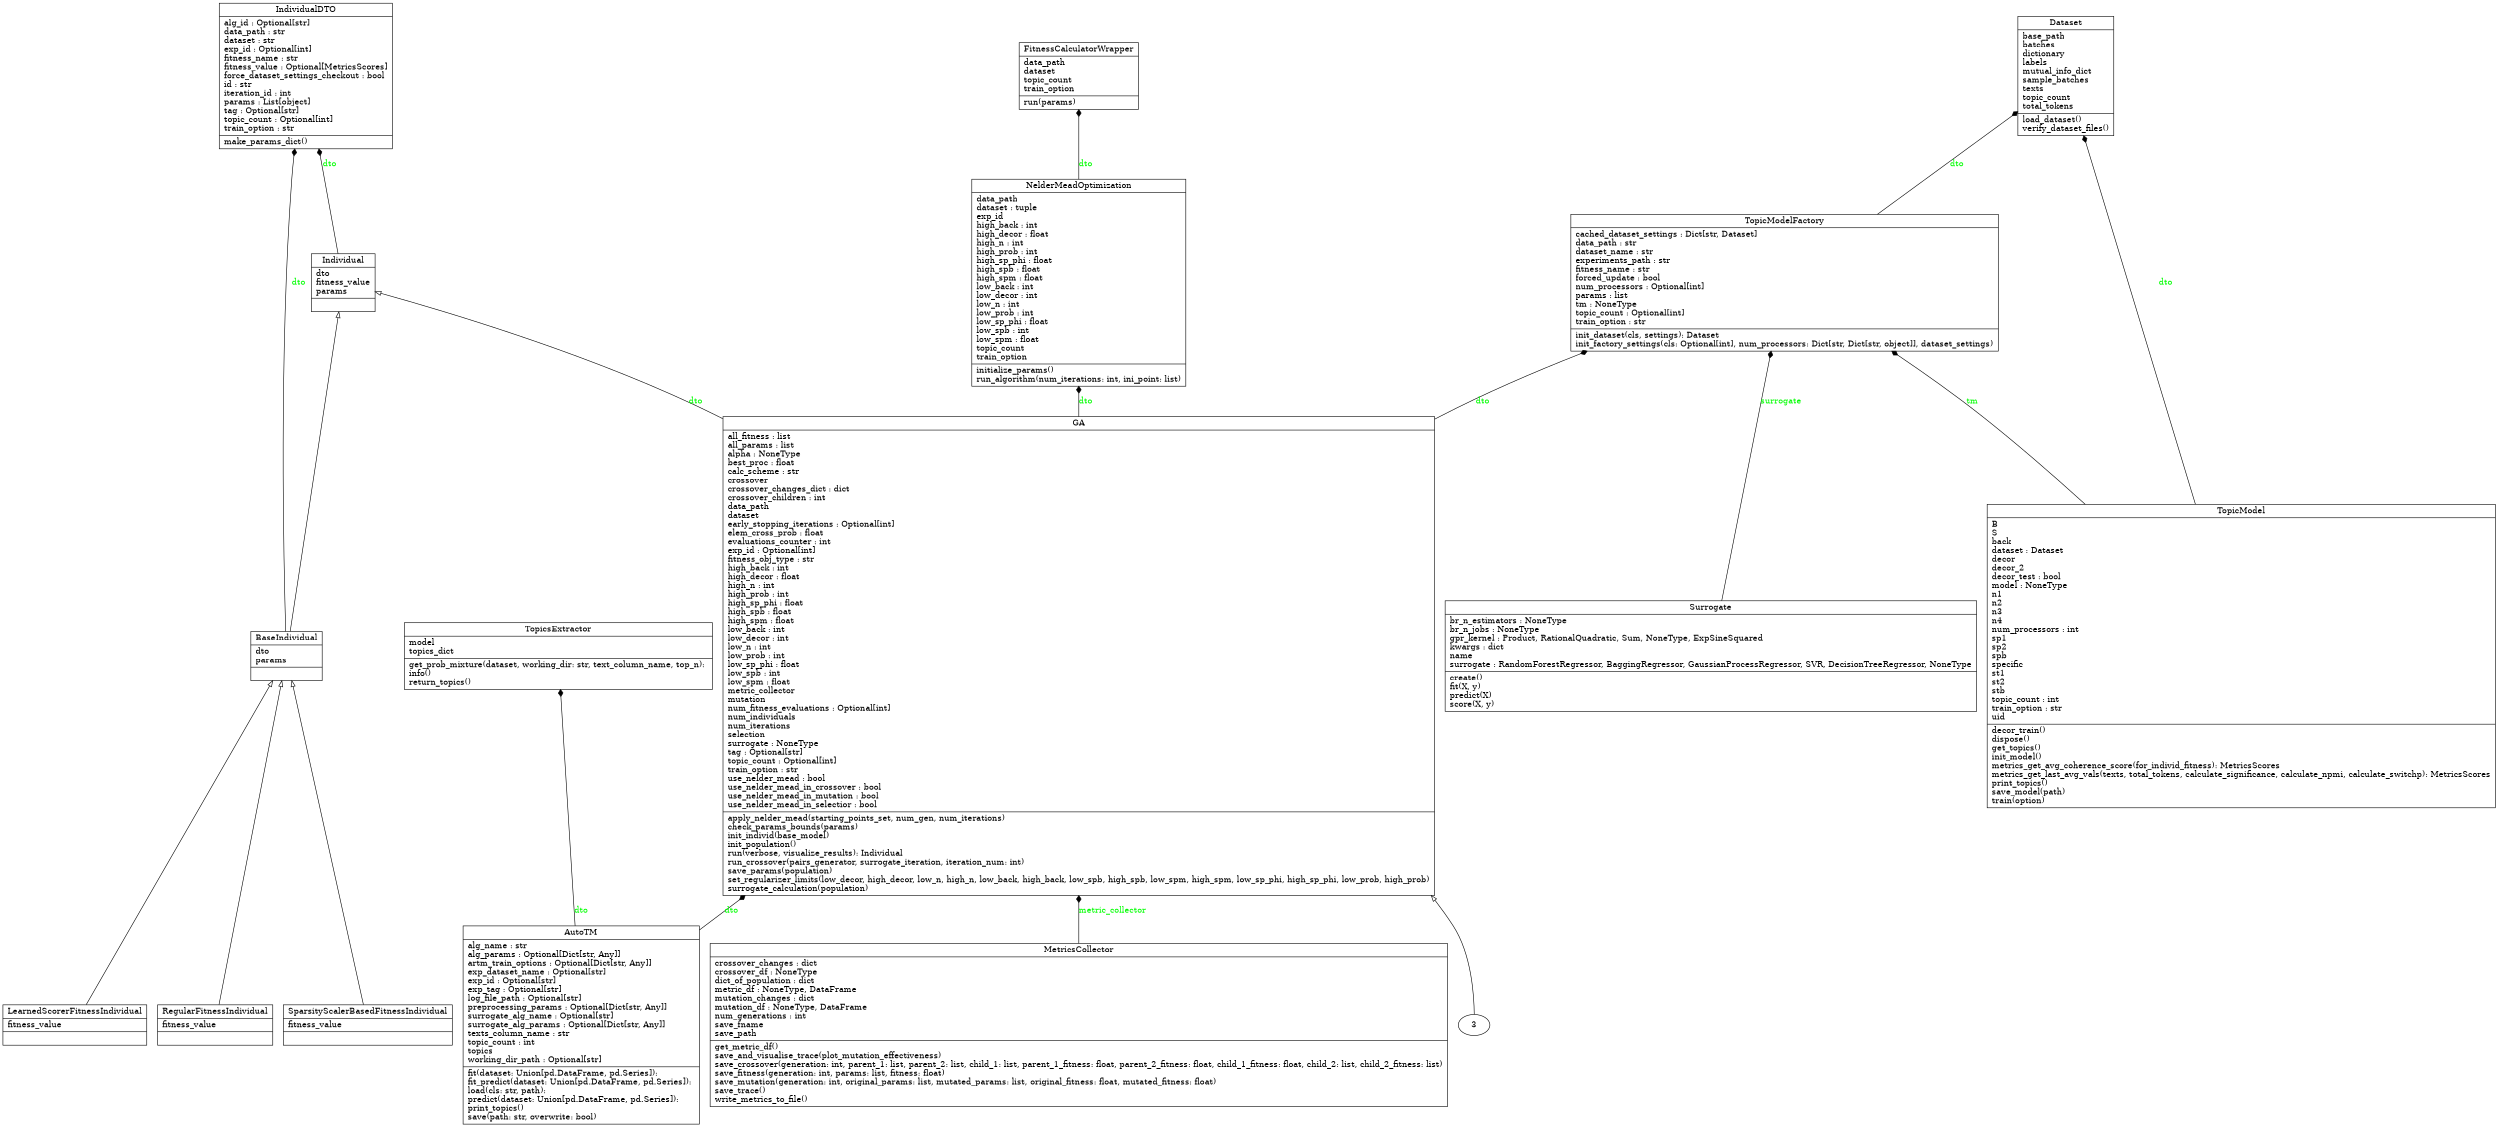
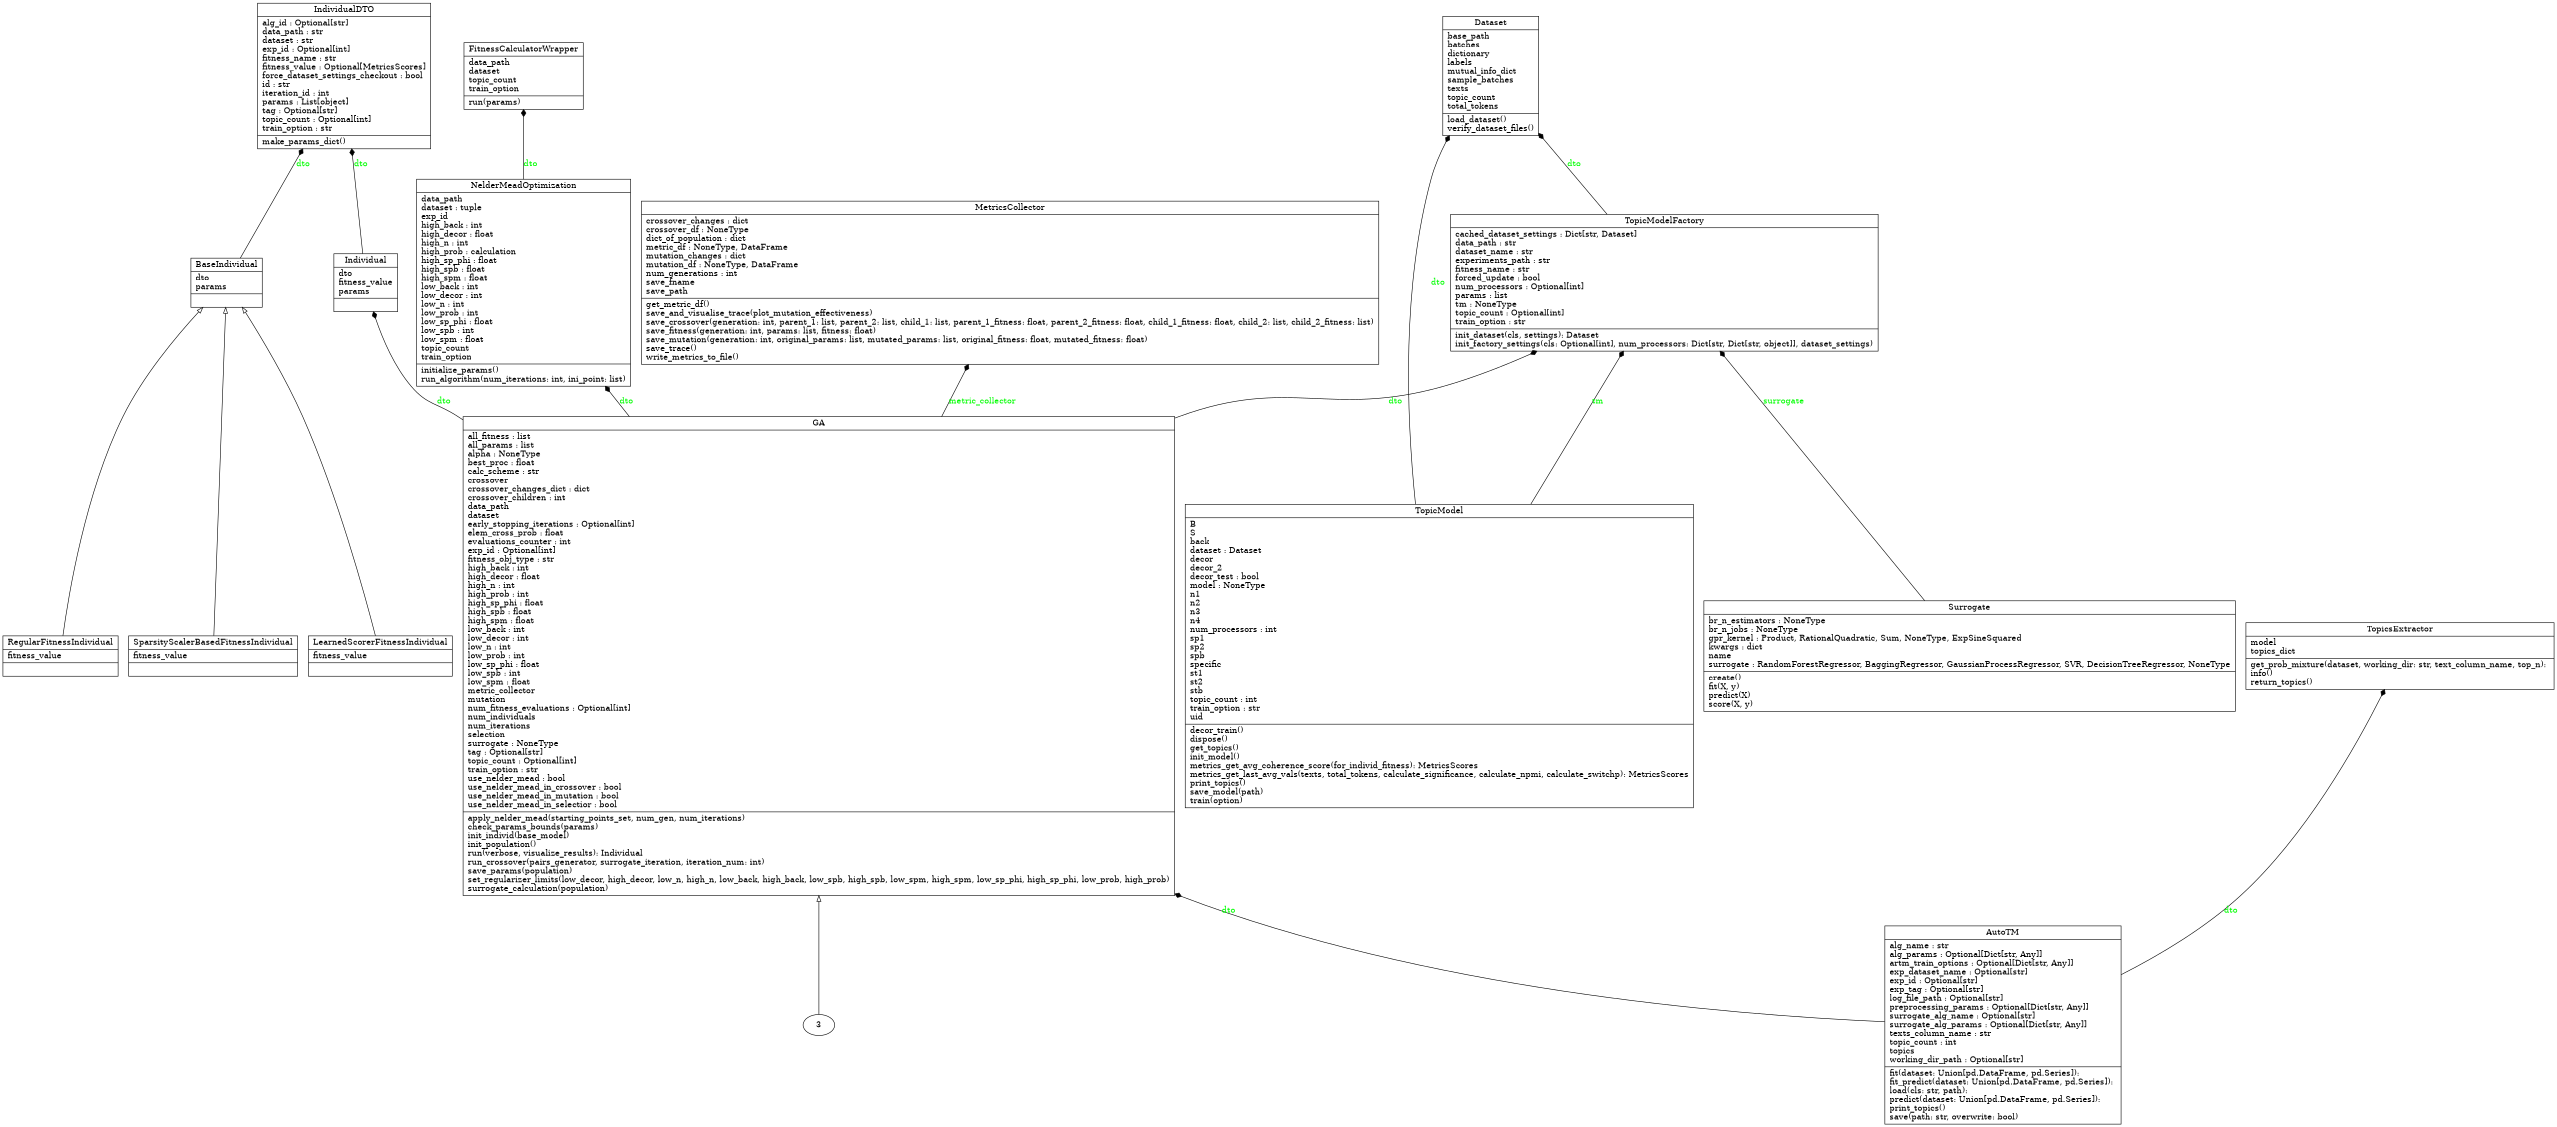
  digraph {
    rankdir=BT
    node [shape=record]
    edge [arrowhead=diamond arrowtail=none fontcolor=green style=solid]
    n1 [label="{AutoTM|alg_name : str\lalg_params : Optional[Dict[str, Any]]\lartm_train_options : Optional[Dict[str, Any]]\lexp_dataset_name : Optional[str]\lexp_id : Optional[str]\lexp_tag : Optional[str]\llog_file_path : Optional[str]\lpreprocessing_params : Optional[Dict[str, Any]]\lsurrogate_alg_name : Optional[str]\lsurrogate_alg_params : Optional[Dict[str, Any]]\ltexts_column_name : str\ltopic_count : int\ltopics\lworking_dir_path : Optional[str]\l|fit(dataset: Union[pd.DataFrame, pd.Series]): \lfit_predict(dataset: Union[pd.DataFrame, pd.Series]): \lload(cls: str, path): \lpredict(dataset: Union[pd.DataFrame, pd.Series]): \lprint_topics()\lsave(path: str, overwrite: bool)\l}"]
    n2 [label="{GA|all_fitness : list\lall_params : list\lalpha : NoneType\lbest_proc : float\lcalc_scheme : str\lcrossover\lcrossover_changes_dict : dict\lcrossover_children : int\ldata_path\ldataset\learly_stopping_iterations : Optional[int]\lelem_cross_prob : float\levaluations_counter : int\lexp_id : Optional[int]\lfitness_obj_type : str\lhigh_back : int\lhigh_decor : float\lhigh_n : int\lhigh_prob : int\lhigh_sp_phi : float\lhigh_spb : float\lhigh_spm : float\llow_back : int\llow_decor : int\llow_n : int\llow_prob : int\llow_sp_phi : float\llow_spb : int\llow_spm : float\lmetric_collector\lmutation\lnum_fitness_evaluations : Optional[int]\lnum_individuals\lnum_iterations\lselection\lsurrogate : NoneType\ltag : Optional[str]\ltopic_count : Optional[int]\ltrain_option : str\luse_nelder_mead : bool\luse_nelder_mead_in_crossover : bool\luse_nelder_mead_in_mutation : bool\luse_nelder_mead_in_selectior : bool\l|apply_nelder_mead(starting_points_set, num_gen, num_iterations)\lcheck_params_bounds(params)\linit_individ(base_model)\linit_population()\lrun(verbose, visualize_results): Individual\lrun_crossover(pairs_generator, surrogate_iteration, iteration_num: int)\lsave_params(population)\lset_regularizer_limits(low_decor, high_decor, low_n, high_n, low_back, high_back, low_spb, high_spb, low_spm, high_spm, low_sp_phi, high_sp_phi, low_prob, high_prob)\lsurrogate_calculation(population)\l}"]
    n3 [label="{TopicsExtractor|model\ltopics_dict\l|get_prob_mixture(dataset, working_dir: str, text_column_name, top_n): \linfo()\lreturn_topics()\l}"]
    n4 [label="{Individual|dto\lfitness_value\lparams\l|}"]
-   n5 [label="{NelderMeadOptimization|data_path\ldataset : tuple\lexp_id\lhigh_back : int\lhigh_decor : float\lhigh_n : int\lhigh_prob : int\lhigh_sp_phi : float\lhigh_spb : float\lhigh_spm : float\llow_back : int\llow_decor : int\llow_n : int\llow_prob : int\llow_sp_phi : float\llow_spb : int\llow_spm : float\ltopic_count\ltrain_option\l|initialize_params()\lrun_algorithm(num_iterations: int, ini_point: list)\l}"]
+   n5 [label="{NelderMeadOptimization|data_path\ldataset : tuple\lexp_id\lhigh_back : int\lhigh_decor : float\lhigh_n : int\lhigh_prob : calculation\lhigh_sp_phi : float\lhigh_spb : float\lhigh_spm : float\llow_back : int\llow_decor : int\llow_n : int\llow_prob : int\llow_sp_phi : float\llow_spb : int\llow_spm : float\ltopic_count\ltrain_option\l|initialize_params()\lrun_algorithm(num_iterations: int, ini_point: list)\l}"]
    n6 [label="{TopicModelFactory|cached_dataset_settings : Dict[str, Dataset]\ldata_path : str\ldataset_name : str\lexperiments_path : str\lfitness_name : str\lforced_update : bool\lnum_processors : Optional[int]\lparams : list\ltm : NoneType\ltopic_count : Optional[int]\ltrain_option : str\l|init_dataset(cls, settings): Dataset\linit_factory_settings(cls: Optional[int], num_processors: Dict[str, Dict[str, object]], dataset_settings)\l}"]
    n7 [label="{BaseIndividual|dto\lparams\l|}"]
    n8 [label="{IndividualDTO|alg_id : Optional[str]\ldata_path : str\ldataset : str\lexp_id : Optional[int]\lfitness_name : str\lfitness_value : Optional[MetricsScores]\lforce_dataset_settings_checkout : bool\lid : str\literation_id : int\lparams : List[object]\ltag : Optional[str]\ltopic_count : Optional[int]\ltrain_option : str\l|make_params_dict()\l}"]
    n9 [label="{Dataset|base_path\lbatches\ldictionary\llabels\lmutual_info_dict\lsample_batches\ltexts\ltopic_count\ltotal_tokens\l|load_dataset()\lverify_dataset_files()\l}"]
    n10 [label="{FitnessCalculatorWrapper|data_path\ldataset\ltopic_count\ltrain_option\l|run(params)\l}"]
    n11 [label="{LearnedScorerFitnessIndividual|fitness_value\l|}"]
    n12 [label="{MetricsCollector|crossover_changes : dict\lcrossover_df : NoneType\ldict_of_population : dict\lmetric_df : NoneType, DataFrame\lmutation_changes : dict\lmutation_df : NoneType, DataFrame\lnum_generations : int\lsave_fname\lsave_path\l|get_metric_df()\lsave_and_visualise_trace(plot_mutation_effectiveness)\lsave_crossover(generation: int, parent_1: list, parent_2: list, child_1: list, parent_1_fitness: float, parent_2_fitness: float, child_1_fitness: float, child_2: list, child_2_fitness: list)\lsave_fitness(generation: int, params: list, fitness: float)\lsave_mutation(generation: int, original_params: list, mutated_params: list, original_fitness: float, mutated_fitness: float)\lsave_trace()\lwrite_metrics_to_file()\l}"]
    n13 [label="{RegularFitnessIndividual|fitness_value\l|}"]
    n14 [label="{SparsityScalerBasedFitnessIndividual|fitness_value\l|}"]
    n15 [label="{Surrogate|br_n_estimators : NoneType\lbr_n_jobs : NoneType\lgpr_kernel : Product, RationalQuadratic, Sum, NoneType, ExpSineSquared\lkwargs : dict\lname\lsurrogate : RandomForestRegressor, BaggingRegressor, GaussianProcessRegressor, SVR, DecisionTreeRegressor, NoneType\l|create()\lfit(X, y)\lpredict(X)\lscore(X, y)\l}"]
    n16 [label="{TopicModel|B\lS\lback\ldataset : Dataset\ldecor\ldecor_2\ldecor_test : bool\lmodel : NoneType\ln1\ln2\ln3\ln4\lnum_processors : int\lsp1\lsp2\lspb\lspecific\lst1\lst2\lstb\ltopic_count : int\ltrain_option : str\luid\l|decor_train()\ldispose()\lget_topics()\linit_model()\lmetrics_get_avg_coherence_score(for_individ_fitness): MetricsScores\lmetrics_get_last_avg_vals(texts, total_tokens, calculate_significance, calculate_npmi, calculate_switchp): MetricsScores\lprint_topics()\lsave_model(path)\ltrain(option)\l}"]
    n17 [label=3 shape=""]
    n1 -> n2 [label=dto]
    n1 -> n3 [label=dto]
-   n2 -> n4 [arrowhead=empty label=dto]
+   n2 -> n4 [label=dto]
    n2 -> n5 [label=dto]
    n2 -> n6 [label=dto]
    n4 -> n8 [label=dto]
    n5 -> n10 [label=dto]
    n6 -> n9 [label=dto]
-   n7 -> n4 [arrowhead=empty fontcolor="" style=""]
    n7 -> n8 [label=dto]
    n11 -> n7 [arrowhead=empty fontcolor="" style=""]
-   n12 -> n2 [label=metric_collector]
+   n2 -> n12 [label=metric_collector]
    n13 -> n7 [arrowhead=empty fontcolor="" style=""]
    n14 -> n7 [arrowhead=empty fontcolor="" style=""]
    n15 -> n6 [label=surrogate]
    n16 -> n6 [label=tm]
    n16 -> n9 [label=dto]
    n17 -> n2 [arrowhead=empty fontcolor="" style=""]
  }
